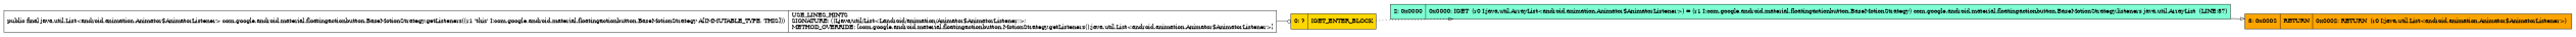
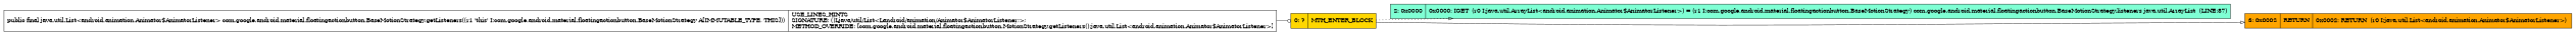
  digraph {
    rankdir=LR
    node [shape=record style=filled]
    edge [arrowhead=onormal style=solid]
-   n1 [fillcolor=gold label="{0\:\ ?|IGET_ENTER_BLOCK\l}"]
+   n1 [fillcolor=gold label="{0\:\ ?|MTH_ENTER_BLOCK\l}"]
    n2 [fillcolor=aquamarine label="{2\:\ 0x0000|0x0000: IGET  (r0 I:java.util.ArrayList\<android.animation.Animator$AnimatorListener\>) = (r1 I:com.google.android.material.floatingactionbutton.BaseMotionStrategy) com.google.android.material.floatingactionbutton.BaseMotionStrategy.listeners java.util.ArrayList  (LINE:87)\l}"]
    n3 [fillcolor=orange label="{3\:\ 0x0002|RETURN\l|0x0002: RETURN  (r0 I:java.util.List\<android.animation.Animator$AnimatorListener\>) \l}"]
    n4 [fillcolor=white label="{public final java.util.List\<android.animation.Animator$AnimatorListener\> com.google.android.material.floatingactionbutton.BaseMotionStrategy.getListeners((r1 'this' I:com.google.android.material.floatingactionbutton.BaseMotionStrategy A[IMMUTABLE_TYPE, THIS]))  | USE_LINES_HINTS\lSIGNATURE: ()Ljava\/util\/List\<Landroid\/animation\/Animator$AnimatorListener;\>;\lMETHOD_OVERRIDE: [com.google.android.material.floatingactionbutton.MotionStrategy.getListeners():java.util.List\<android.animation.Animator$AnimatorListener\>]\l}"]
    n1 -> n2 [style=dotted]
-   n2 -> n3
+   n1 -> n3
    n4 -> n1 [arrowhead=odot]
  }
